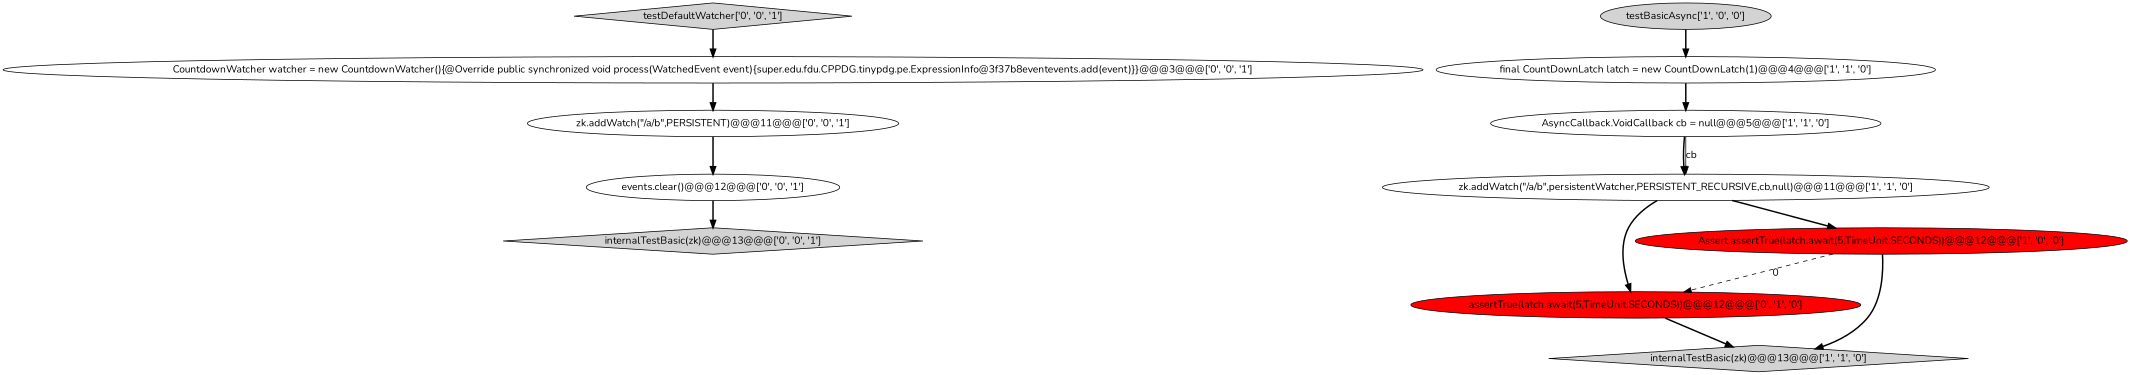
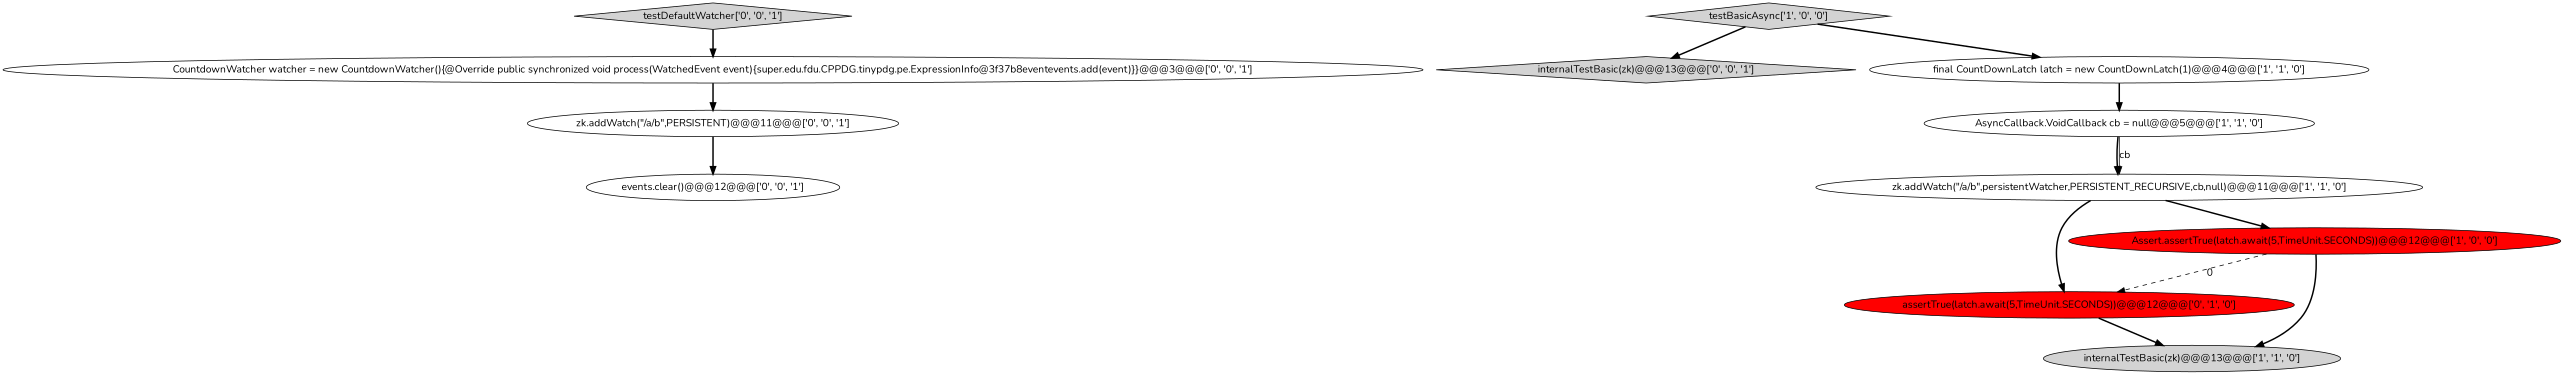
  digraph {
    fontname=Nunito
    node [fillcolor=white fontname=Nunito shape=ellipse style=filled]
    edge [fontname=Nunito style=bold]
    n1 [label="events.clear()@@@12@@@['0', '0', '1']"]
    n2 [fillcolor=lightgray label="internalTestBasic(zk)@@@13@@@['0', '0', '1']" shape=diamond]
-   n3 [fillcolor=lightgray label="testBasicAsync['1', '0', '0']"]
+   n3 [fillcolor=lightgray label="testBasicAsync['1', '0', '0']" shape=diamond]
    n4 [label="final CountDownLatch latch = new CountDownLatch(1)@@@4@@@['1', '1', '0']"]
    n5 [label="AsyncCallback.VoidCallback cb = null@@@5@@@['1', '1', '0']"]
    n6 [label="zk.addWatch(\"/a/b\",persistentWatcher,PERSISTENT_RECURSIVE,cb,null)@@@11@@@['1', '1', '0']"]
    n7 [fillcolor=red label="assertTrue(latch.await(5,TimeUnit.SECONDS))@@@12@@@['0', '1', '0']"]
    n8 [fillcolor=red label="Assert.assertTrue(latch.await(5,TimeUnit.SECONDS))@@@12@@@['1', '0', '0']"]
    n9 [fillcolor=lightgray label="testDefaultWatcher['0', '0', '1']" shape=diamond]
    n10 [label="CountdownWatcher watcher = new CountdownWatcher(){@Override public synchronized void process(WatchedEvent event){super.edu.fdu.CPPDG.tinypdg.pe.ExpressionInfo@3f37b8eventevents.add(event)}}@@@3@@@['0', '0', '1']"]
    n11 [label="zk.addWatch(\"/a/b\",PERSISTENT)@@@11@@@['0', '0', '1']"]
-   n12 [fillcolor=lightgray label="internalTestBasic(zk)@@@13@@@['1', '1', '0']" shape=diamond]
-   n1 -> n2
+   n12 [fillcolor=lightgray label="internalTestBasic(zk)@@@13@@@['1', '1', '0']"]
+   n3 -> n2
    n3 -> n4
    n4 -> n5
    n5 -> n6
    n5 -> n6 [label=cb style=solid]
    n6 -> n7
    n6 -> n8
    n7 -> n12
    n8 -> n7 [label=0 style=dashed]
    n8 -> n12
    n9 -> n10
    n10 -> n11
    n11 -> n1
  }
